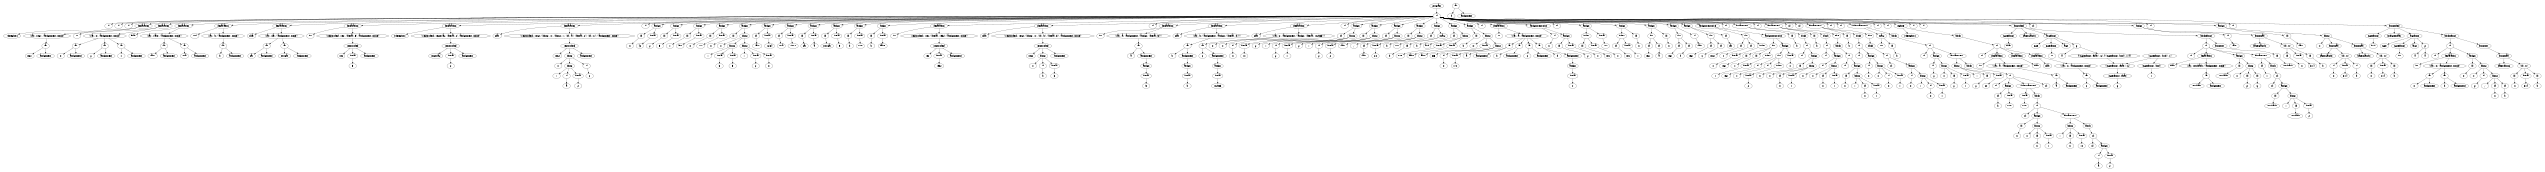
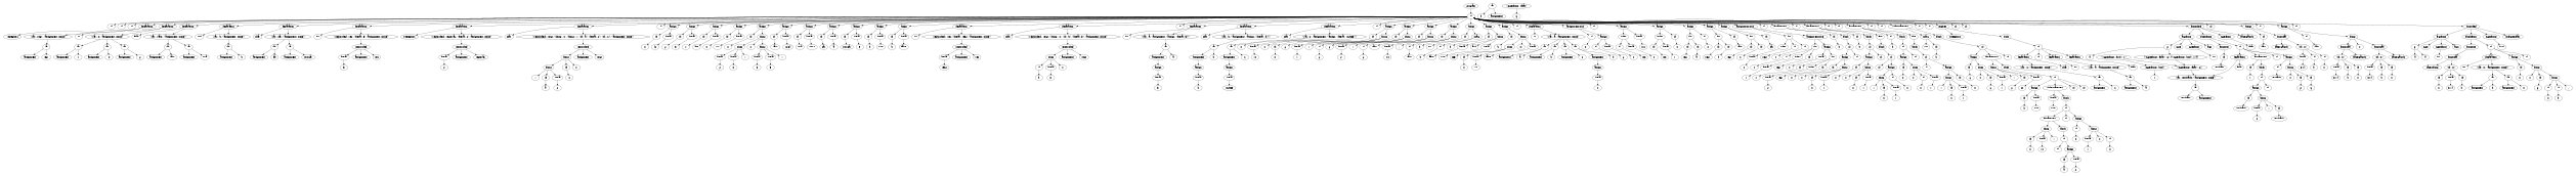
  digraph {
    n1 [label=program]
    n2 [label=nl]
    n3 [label=nl]
    n4 [label=nl]
    n5 [label=nl]
    n6 [label=declaration]
    n7 [label=declaration]
    n8 [label=declaration]
    n9 [label=declaration]
    n10 [label=declaration]
    n11 [label=declaration]
    n12 [label=declaration]
    n13 [label=declaration]
    n14 [label=nl]
    n15 [label=assign]
    n16 [label=assign]
    n17 [label=assign]
    n18 [label=assign]
    n19 [label=assign]
    n20 [label=assign]
    n21 [label=assign]
    n22 [label=assign]
    n23 [label=assign]
    n24 [label=assign]
    n25 [label=assign]
    n26 [label=declaration]
    n27 [label=declaration]
    n28 [label=nl]
    n29 [label=declaration]
    n30 [label=declaration]
    n31 [label=declaration]
    n32 [label=nl]
    n33 [label=assign]
    n34 [label=assign]
    n35 [label=assign]
    n36 [label=assign]
    n37 [label=assign]
    n38 [label=assign]
    n39 [label=assign]
    n40 [label=nl]
    n41 [label=declaration]
    n42 [label=assign_recursive]
    n43 [label=nl]
    n44 [label=assign]
    n45 [label=assign]
    n46 [label=assign]
    n47 [label=assign]
    n48 [label=assign]
    n49 [label=assign_recursive]
    n50 [label=nl]
    n51 [label=if_statement]
    n52 [label=nl]
    n53 [label=if_statement]
    n54 [label=nl]
    n55 [label=nl]
    n56 [label=if_statement]
    n57 [label=nl]
    n58 [label=nl]
    n59 [label=while_statement]
    n60 [label=nl]
    n61 [label=nl]
    n62 [label=register]
    n63 [label=nl]
    n64 [label=nl]
    n65 [label=funct_decl]
    n66 [label=nl]
    n67 [label=assign]
    n68 [label=nl]
    n69 [label=assign]
    n70 [label=nl]
    n71 [label=funct_decl]
    n72 [label=MiRegistro]
    n73 [label="('var', 'reg1', ('assignment', None))"]
    n74 [label=int]
    n75 [label="('var', 'x', ('assignment', None))"]
    n76 [label=float]
    n77 [label="('var', 'valor', ('assignment', None))"]
    n78 [label=bool]
    n79 [label="('var', 'b', ('assignment', None))"]
    n80 [label=char]
    n81 [label="('var', 'car', ('assignment', None))"]
    n82 [label=int]
    n83 [label="('vector_decl', 'vec', ('literal', 5), ('assignment', None))"]
    n84 [label=MiRegistro]
    n85 [label="('vector_decl', 'regArray', ('literal', 2), ('assignment', None))"]
    n86 [label=char]
    n87 [label="('vector_decl', 'vec2', ('binop', '+', ('binop', '*', ('id', 'a'), ('literal', 2)), ('id', 'c')), ('assignment', None))"]
    n88 [label=id]
    n89 [label=literal]
    n90 [label=id]
    n91 [label=literal]
    n92 [label=id]
    n93 [label=literal]
    n94 [label=id]
    n95 [label=literal]
    n96 [label=id]
    n97 [label=binop]
    n98 [label=id]
    n99 [label=literal]
    n100 [label=id]
    n101 [label=literal]
    n102 [label=id]
    n103 [label=literal]
    n104 [label=id]
    n105 [label=literal]
    n106 [label=id]
    n107 [label=literal]
    n108 [label=id]
    n109 [label=literal]
    n110 [label=int]
    n111 [label="('vector_decl', 'vec', ('literal', 1932), ('assignment', None))"]
    n112 [label=char]
    n113 [label="('vector_decl', 'vec2', ('binop', '+', ('id', 'b'), ('literal', 3)), ('assignment', None))"]
    n114 [label=int]
    n115 [label="('var', 'a', ('assignment', ('assign', ('literal', 5))))"]
    n116 [label=char]
    n117 [label="('var', 'b', ('assignment', ('assign', ('literal', 'b'))))"]
    n118 [label=char]
    n119 [label="('var', 'c', ('assignment', ('assign', ('literal', 102983))))"]
    n120 [label=id]
    n121 [label=binop]
    n122 [label=id]
    n123 [label=binop]
    n124 [label=id]
    n125 [label=binop]
    n126 [label=id]
    n127 [label=binop]
    n128 [label=id]
    n129 [label=unary]
    n130 [label=id]
    n131 [label=binop]
    n132 [label=id]
    n133 [label=binop]
    n134 [label=int]
    n135 [label="('var', 'a', ('assignment', None))"]
    n136 [label=id]
    n137 [label=assign]
    n138 [label=index]
    n139 [label=literal]
    n140 [label=index]
    n141 [label=id]
    n142 [label=dot]
    n143 [label=id]
    n144 [label=dot]
    n145 [label=id]
    n146 [label=dot]
    n147 [label=id]
    n148 [label=dot]
    n149 [label=assign_recursive]
    n150 [label=id]
    n151 [label=block]
    n152 [label=id]
    n153 [label=block]
    n154 [label=else]
    n155 [label=id]
    n156 [label=block]
    n157 [label=else]
    n158 [label=unary]
    n159 [label=block]
    n160 [label=MiRegistro]
    n161 [label=block]
    n162 [label=type_funct]
    n163 [label=hacerCalculo]
    n164 [label=arg_funct]
    n165 [label=block_funct]
    n166 [label=id]
    n167 [label=funct_call]
    n168 [label=id]
    n169 [label=binop]
    n170 [label=type_funct]
    n171 [label=is_big_endian]
    n172 [label=arg_funct]
    n173 [label=block_funct]
    n174 [label=var]
    n175 [label=reg1]
    n176 [label=assignment]
    n177 [label=var]
    n178 [label=var]
    n179 [label=var]
    n180 [label=x]
    n181 [label=assignment]
    n182 [label=y]
    n183 [label=assignment]
    n184 [label=z]
    n185 [label=assignment]
    n186 [label=var]
    n187 [label=var]
    n188 [label=valor]
    n189 [label=assignment]
    n190 [label=otra]
    n191 [label=assignment]
    n192 [label=var]
    n193 [label=b]
    n194 [label=assignment]
    n195 [label=var]
    n196 [label=var]
    n197 [label=car]
    n198 [label=assignment]
    n199 [label=otroCar]
    n200 [label=assignment]
    n201 [label=vector_decl]
    n202 [label=vec]
    n203 [label=literal]
    n204 [label=assignment]
    n205 [label=5]
    n206 [label=vector_decl]
    n207 [label=regArray]
    n208 [label=literal]
    n209 [label=assignment]
    n210 [label=2]
    n211 [label=vector_decl]
    n212 [label=vec2]
    n213 [label=binop]
    n214 [label=assignment]
    n215 [label="+"]
    n216 [label=binop]
    n217 [label=id]
    n218 [label="*"]
    n219 [label=id]
    n220 [label=literal]
    n221 [label=c]
    n222 [label=a]
    n223 [label=2]
    n224 [label=x]
    n225 [label=42]
    n226 [label=y]
    n227 [label=5]
    n228 [label=z]
    n229 [label=458]
    n230 [label=x]
    n231 [label=170]
    n232 [label=x]
    n233 [label="+"]
    n234 [label=binop]
    n235 [label=binop]
    n236 [label="*"]
    n237 [label=literal]
    n238 [label=literal]
    n239 [label="*"]
    n240 [label=literal]
    n241 [label=literal]
    n242 [label=3]
    n243 [label=5]
    n244 [label=2]
    n245 [label=8]
    n246 [label=valor]
    n247 [label=12.34]
    n248 [label=otra]
    n249 [label=150.0]
    n250 [label=car]
    n251 [label=a]
    n252 [label=otroCar]
    n253 [label=9]
    n254 [label=b]
    n255 [label=true]
    n256 [label=b]
    n257 [label=false]
    n258 [label=vector_decl]
    n259 [label=vec]
    n260 [label=literal]
    n261 [label=assignment]
    n262 [label=1932]
    n263 [label=vector_decl]
    n264 [label=vec2]
    n265 [label=binop]
    n266 [label=assignment]
    n267 [label="+"]
    n268 [label=id]
    n269 [label=literal]
    n270 [label=b]
    n271 [label=3]
    n272 [label=var]
    n273 [label=a]
    n274 [label=assignment]
    n275 [label=assign]
    n276 [label=literal]
    n277 [label=5]
    n278 [label=var]
    n279 [label=b]
    n280 [label=assignment]
    n281 [label=assign]
    n282 [label=literal]
    n283 [label=b]
    n284 [label=var]
    n285 [label=c]
    n286 [label=assignment]
    n287 [label=assign]
    n288 [label=literal]
    n289 [label=102983]
    n290 [label=x]
    n291 [label="+"]
    n292 [label=id]
    n293 [label=literal]
    n294 [label=x]
    n295 [label=10]
    n296 [label=y]
    n297 [label="-"]
    n298 [label=id]
    n299 [label=literal]
    n300 [label=y]
    n301 [label=1]
    n302 [label=y]
    n303 [label="*"]
    n304 [label=id]
    n305 [label=literal]
    n306 [label=y]
    n307 [label=2]
    n308 [label=valor]
    n309 [label="/"]
    n310 [label=id]
    n311 [label=literal]
    n312 [label=valor]
    n313 [label=2.0]
    n314 [label=b]
    n315 [label=not]
    n316 [label=id]
    n317 [label=b]
    n318 [label=b]
    n319 [label=and]
    n320 [label=literal]
    n321 [label=literal]
    n322 [label=true]
    n323 [label=false]
    n324 [label=b]
    n325 [label=or]
    n326 [label=literal]
    n327 [label=binop]
    n328 [label=false]
    n329 [label="=="]
    n330 [label=id]
    n331 [label=literal]
    n332 [label=x]
    n333 [label=170]
    n334 [label=var]
    n335 [label=var]
    n336 [label=var]
    n337 [label=var]
    n338 [label=a]
    n339 [label=assignment]
    n340 [label=b]
    n341 [label=assignment]
    n342 [label=c]
    n343 [label=assignment]
    n344 [label=d]
    n345 [label=assignment]
    n346 [label=assign]
    n347 [label=literal]
    n348 [label=0]
    n349 [label=x]
    n350 [label=id]
    n351 [label=literal]
    n352 [label=y]
    n353 [label=0]
    n354 [label=id]
    n355 [label=literal]
    n356 [label=100]
    n357 [label=vec]
    n358 [label=0]
    n359 [label=id]
    n360 [label=literal]
    n361 [label=x]
    n362 [label=vec]
    n363 [label=1]
    n364 [label=id]
    n365 [label=id]
    n366 [label=x]
    n367 [label=reg1]
    n368 [label=a]
    n369 [label=id]
    n370 [label=id]
    n371 [label=valor]
    n372 [label=reg1]
    n373 [label=f]
    n374 [label=id]
    n375 [label=id]
    n376 [label=car]
    n377 [label=reg1]
    n378 [label=c]
    n379 [label=id]
    n380 [label=id]
    n381 [label=index]
    n382 [label=dot]
    n383 [label=assign]
    n384 [label=reg1]
    n385 [label=_]
    n386 [label=literal]
    n387 [label=0]
    n388 [label=id]
    n389 [label=id]
    n390 [label=index]
    n391 [label=dot]
    n392 [label=literal]
    n393 [label=reg1]
    n394 [label=_]
    n395 [label=literal]
    n396 [label=1]
    n397 [label=id]
    n398 [label=id]
    n399 [label=index]
    n400 [label=0]
    n401 [label=reg1]
    n402 [label=_]
    n403 [label=literal]
    n404 [label=2]
    n405 [label=b]
    n406 [label=nl]
    n407 [label=nl]
    n408 [label=assign]
    n409 [label=id]
    n410 [label=binop]
    n411 [label=x]
    n412 [label="+"]
    n413 [label=id]
    n414 [label=literal]
    n415 [label=x]
    n416 [label=1]
    n417 [label=b]
    n418 [label=nl]
    n419 [label=block]
    n420 [label=nl]
    n421 [label=assign]
    n422 [label=id]
    n423 [label=binop]
    n424 [label=x]
    n425 [label="+"]
    n426 [label=id]
    n427 [label=literal]
    n428 [label=x]
    n429 [label=1]
    n430 [label=nl]
    n431 [label=nl]
    n432 [label=assign]
    n433 [label=id]
    n434 [label=binop]
    n435 [label=x]
    n436 [label="-"]
    n437 [label=id]
    n438 [label=literal]
    n439 [label=x]
    n440 [label=1]
    n441 [label=b]
    n442 [label=nl]
    n443 [label=block]
    n444 [label=nl]
    n445 [label=assign]
    n446 [label=id]
    n447 [label=binop]
    n448 [label=x]
    n449 [label="+"]
    n450 [label=id]
    n451 [label=literal]
    n452 [label=x]
    n453 [label=1]
    n454 [label=nl]
    n455 [label=nl]
    n456 [label=assign]
    n457 [label=id]
    n458 [label=binop]
    n459 [label=x]
    n460 [label="-"]
    n461 [label=id]
    n462 [label=literal]
    n463 [label=x]
    n464 [label=1]
    n465 [label=not]
    n466 [label=id]
    n467 [label=nl]
    n468 [label=b]
    n469 [label=nl]
    n470 [label=assign]
    n471 [label=if_statement]
    n472 [label=id]
    n473 [label=binop]
    n474 [label=binop]
    n475 [label=block]
    n476 [label=y]
    n477 [label="+"]
    n478 [label=id]
    n479 [label=literal]
    n480 [label=y]
    n481 [label=1]
    n482 [label=">"]
    n483 [label=id]
    n484 [label=literal]
    n485 [label=nl]
    n486 [label=y]
    n487 [label=20]
    n488 [label=nl]
    n489 [label=assign]
    n490 [label=while_statement]
    n491 [label=nl]
    n492 [label=id]
    n493 [label=literal]
    n494 [label=literal]
    n495 [label=block]
    n496 [label=b]
    n497 [label=true]
    n498 [label=true]
    n499 [label=nl]
    n500 [label=nl]
    n501 [label=assign]
    n502 [label=if_statement]
    n503 [label=id]
    n504 [label=binop]
    n505 [label=binop]
    n506 [label=block]
    n507 [label=x]
    n508 [label="+"]
    n509 [label=id]
    n510 [label=literal]
    n511 [label=x]
    n512 [label=1]
    n513 [label=">"]
    n514 [label=id]
    n515 [label=literal]
    n516 [label=nl]
    n517 [label=x]
    n518 [label=10]
    n519 [label=nl]
    n520 [label=assign]
    n521 [label=id]
    n522 [label=literal]
    n523 [label=a]
    n524 [label=2]
    n525 [label=nl]
    n526 [label=nl]
    n527 [label=declaration]
    n528 [label=declaration]
    n529 [label=declaration]
    n530 [label=int]
    n531 [label="('var', 'a', ('assignment', None))"]
    n532 [label=float]
    n533 [label=char]
    n534 [label="('var', 'c', ('assignment', None))"]
    n535 [label=var]
    n536 [label=a]
    n537 [label=assignment]
    n538 [label=var]
    n539 [label=f]
    n540 [label=assignment]
    n541 [label=var]
    n542 [label=c]
    n543 [label=assignment]
    n544 [label=float]
    n545 [label=type]
    n546 [label=type_funct]
    n547 [label=args]
    n548 [label=p]
    n549 [label=nl]
    n550 [label=funct_ret]
    n551 [label=int]
    n552 [label="[]"]
    n553 [label="[(('type_funct', 'float'), 'q'), [(('type_funct', 'bool'), 'r')]]"]
    n554 [label="(('type_funct', 'float'), 'q')"]
    n555 [label="('type_funct', 'float')"]
    n556 [label=q]
    n557 [label="(('type_funct', 'bool'), 'r')"]
    n558 [label="('type_funct', 'bool')"]
    n559 [label=r]
    n560 [label=nl]
    n561 [label=declaration]
    n562 [label=assign]
    n563 [label=if_statement]
    n564 [label=id]
    n565 [label=float]
    n566 [label="('var', 'resultado', ('assignment', None))"]
    n567 [label=id]
    n568 [label=binop]
    n569 [label=id]
    n570 [label=block]
    n571 [label=var]
    n572 [label=resultado]
    n573 [label=assignment]
    n574 [label=resultado]
    n575 [label="+"]
    n576 [label=id]
    n577 [label=id]
    n578 [label=p]
    n579 [label=q]
    n580 [label=r]
    n581 [label=nl]
    n582 [label=nl]
    n583 [label=assign]
    n584 [label=id]
    n585 [label=binop]
    n586 [label=resultado]
    n587 [label="*"]
    n588 [label=id]
    n589 [label=literal]
    n590 [label=resultado]
    n591 [label=2]
    n592 [label=resultado]
    n593 [label=valor]
    n594 [label=hacerCalculo]
    n595 [label="('id', 'x')"]
    n596 [label=id]
    n597 [label=literal]
    n598 [label=id]
    n599 [label=x]
    n600 [label=3.14]
    n601 [label=b]
    n602 [label=valor]
    n603 [label="+"]
    n604 [label=funct_call]
    n605 [label=funct_call]
    n606 [label=hacerCalculo]
    n607 [label="('id', 'x')"]
    n608 [label=hacerCalculo]
    n609 [label="('id', 'x')"]
    n610 [label=id]
    n611 [label=literal]
    n612 [label=id]
    n613 [label=x]
    n614 [label=3.14]
    n615 [label=b]
    n616 [label=id]
    n617 [label=literal]
    n618 [label=id]
    n619 [label=x]
    n620 [label=3.14]
    n621 [label=b]
    n622 [label=bool]
    n623 [label=type]
    n624 [label=type_funct]
    n625 [label=args]
    n626 [label=p]
    n627 [label=nl]
    n628 [label=funct_ret]
    n629 [label=int]
    n630 [label="[]"]
    n631 [label="[]"]
    n632 [label=nl]
    n633 [label=declaration]
    n634 [label=assign]
    n635 [label=funct_call]
    n636 [label=int]
    n637 [label="('var', 'x', ('assignment', None))"]
    n638 [label=id]
    n639 [label=binop]
    n640 [label=var]
    n641 [label=var]
    n642 [label=x]
    n643 [label=assignment]
    n644 [label=b]
    n645 [label=assignment]
    n646 [label=x]
    n647 [label="+"]
    n648 [label=id]
    n649 [label=binop]
    n650 [label=p]
    n651 [label="/"]
    n652 [label=id]
    n653 [label=id]
    n654 [label=x]
    n655 [label=b]
    n656 [label=hacer_binop]
    n657 [label="('id', 'x')"]
    n658 [label=id]
    n659 [label=literal]
    n660 [label=id]
    n661 [label=x]
    n662 [label=3.14]
    n663 [label=b]
    n1 -> n2
    n2 -> n3
    n2 -> n4
    n2 -> n5
    n2 -> n6
    n2 -> n7
    n2 -> n8
    n2 -> n9
    n2 -> n10
    n2 -> n11
    n2 -> n12
    n2 -> n13
    n2 -> n14
    n2 -> n15
    n2 -> n16
    n2 -> n17
    n2 -> n18
    n2 -> n19
    n2 -> n20
    n2 -> n21
    n2 -> n22
    n2 -> n23
    n2 -> n24
    n2 -> n25
    n2 -> n26
    n2 -> n27
    n2 -> n28
    n2 -> n29
    n2 -> n30
    n2 -> n31
    n2 -> n32
    n2 -> n33
    n2 -> n34
    n2 -> n35
    n2 -> n36
    n2 -> n37
    n2 -> n38
    n2 -> n39
    n2 -> n40
    n2 -> n41
    n2 -> n42
    n2 -> n43
    n2 -> n44
    n2 -> n45
    n2 -> n46
    n2 -> n47
    n2 -> n48
    n2 -> n49
    n2 -> n50
    n2 -> n51
    n2 -> n52
    n2 -> n53
    n2 -> n54
    n2 -> n55
    n2 -> n56
    n2 -> n57
    n2 -> n58
    n2 -> n59
    n2 -> n60
    n2 -> n61
    n2 -> n62
    n2 -> n63
    n2 -> n64
    n2 -> n65
    n2 -> n66
    n2 -> n67
    n2 -> n68
    n2 -> n69
    n2 -> n70
    n2 -> n71
    n6 -> n72
    n6 -> n73
    n7 -> n74
    n7 -> n75
    n8 -> n76
    n8 -> n77
    n9 -> n78
    n9 -> n79
    n10 -> n80
    n10 -> n81
    n11 -> n82
    n11 -> n83
    n12 -> n84
    n12 -> n85
    n13 -> n86
    n13 -> n87
    n15 -> n88
    n15 -> n89
    n16 -> n90
    n16 -> n91
    n17 -> n92
    n17 -> n93
    n18 -> n94
    n18 -> n95
    n19 -> n96
    n19 -> n97
    n20 -> n98
    n20 -> n99
    n21 -> n100
    n21 -> n101
    n22 -> n102
    n22 -> n103
    n23 -> n104
    n23 -> n105
    n24 -> n106
    n24 -> n107
    n25 -> n108
    n25 -> n109
    n26 -> n110
    n26 -> n111
    n27 -> n112
    n27 -> n113
    n29 -> n114
    n29 -> n115
    n30 -> n116
    n30 -> n117
    n31 -> n118
    n31 -> n119
    n33 -> n120
    n33 -> n121
    n34 -> n122
    n34 -> n123
    n35 -> n124
    n35 -> n125
    n36 -> n126
    n36 -> n127
    n37 -> n128
    n37 -> n129
    n38 -> n130
    n38 -> n131
    n39 -> n132
    n39 -> n133
    n41 -> n134
    n41 -> n135
    n42 -> n136
    n42 -> n137
    n44 -> n138
    n44 -> n139
    n45 -> n140
    n45 -> n141
    n46 -> n142
    n46 -> n143
    n47 -> n144
    n47 -> n145
    n48 -> n146
    n48 -> n147
    n49 -> n148
    n49 -> n149
    n51 -> n150
    n51 -> n151
    n53 -> n152
    n53 -> n153
    n53 -> n154
    n56 -> n155
    n56 -> n156
    n56 -> n157
    n59 -> n158
    n59 -> n159
    n62 -> n160
    n62 -> n161
    n65 -> n162
    n65 -> n163
    n65 -> n164
    n65 -> n165
    n67 -> n166
    n67 -> n167
    n69 -> n168
    n69 -> n169
    n71 -> n170
    n71 -> n171
    n71 -> n172
    n71 -> n173
    n73 -> n174
    n75 -> n177
    n75 -> n178
    n75 -> n179
    n77 -> n186
    n77 -> n187
    n79 -> n192
    n81 -> n195
    n81 -> n196
    n83 -> n201
    n85 -> n206
    n87 -> n211
    n88 -> n224
    n89 -> n225
    n90 -> n226
    n91 -> n227
    n92 -> n228
    n93 -> n229
    n94 -> n230
    n95 -> n231
    n96 -> n232
    n97 -> n233
    n97 -> n234
    n97 -> n235
    n98 -> n246
    n99 -> n247
    n100 -> n248
    n101 -> n249
    n102 -> n250
    n103 -> n251
    n104 -> n252
    n105 -> n253
    n106 -> n254
    n107 -> n255
    n108 -> n256
    n109 -> n257
    n111 -> n258
    n113 -> n263
    n115 -> n272
    n117 -> n278
    n119 -> n284
    n120 -> n290
    n121 -> n291
    n121 -> n292
    n121 -> n293
    n122 -> n296
    n123 -> n297
    n123 -> n298
    n123 -> n299
    n124 -> n302
    n125 -> n303
    n125 -> n304
    n125 -> n305
    n126 -> n308
    n127 -> n309
    n127 -> n310
    n127 -> n311
    n128 -> n314
    n129 -> n315
    n129 -> n316
    n130 -> n318
    n131 -> n319
    n131 -> n320
    n131 -> n321
    n132 -> n324
    n133 -> n325
    n133 -> n326
    n133 -> n327
    n135 -> n334
    n135 -> n335
    n135 -> n336
    n135 -> n337
    n136 -> n349
    n137 -> n350
    n137 -> n351
    n138 -> n354
    n138 -> n355
    n139 -> n356
    n140 -> n359
    n140 -> n360
    n141 -> n361
    n142 -> n364
    n142 -> n365
    n143 -> n366
    n144 -> n369
    n144 -> n370
    n145 -> n371
    n146 -> n374
    n146 -> n375
    n147 -> n376
    n148 -> n379
    n148 -> n380
    n148 -> n381
    n149 -> n382
    n149 -> n383
    n150 -> n405
    n151 -> n406
    n152 -> n417
    n153 -> n418
    n154 -> n419
    n155 -> n441
    n156 -> n442
    n157 -> n443
    n158 -> n465
    n158 -> n466
    n159 -> n467
    n161 -> n525
    n162 -> n544
    n164 -> n545
    n164 -> n546
    n164 -> n547
    n164 -> n548
    n165 -> n549
    n165 -> n550
    n166 -> n593
    n167 -> n594
    n167 -> n595
    n168 -> n602
    n169 -> n603
    n169 -> n604
    n169 -> n605
    n170 -> n622
    n172 -> n623
    n172 -> n624
    n172 -> n625
    n172 -> n626
    n173 -> n627
    n173 -> n628
    n174 -> n175
    n174 -> n176
    n177 -> n180
    n177 -> n181
    n178 -> n182
    n178 -> n183
    n179 -> n184
    n179 -> n185
    n186 -> n188
    n186 -> n189
    n187 -> n190
    n187 -> n191
    n192 -> n193
    n192 -> n194
    n195 -> n197
    n195 -> n198
    n196 -> n199
    n196 -> n200
    n201 -> n202
    n201 -> n203
    n201 -> n204
    n203 -> n205
    n206 -> n207
    n206 -> n208
    n206 -> n209
    n208 -> n210
    n211 -> n212
    n211 -> n213
    n211 -> n214
    n213 -> n215
    n213 -> n216
    n213 -> n217
    n216 -> n218
    n216 -> n219
    n216 -> n220
    n217 -> n221
    n219 -> n222
    n220 -> n223
    n234 -> n236
    n234 -> n237
    n234 -> n238
    n235 -> n239
    n235 -> n240
    n235 -> n241
    n237 -> n242
    n238 -> n243
    n240 -> n244
    n241 -> n245
    n258 -> n259
    n258 -> n260
    n258 -> n261
    n260 -> n262
    n263 -> n264
    n263 -> n265
    n263 -> n266
    n265 -> n267
    n265 -> n268
    n265 -> n269
    n268 -> n270
    n269 -> n271
    n272 -> n273
    n272 -> n274
    n274 -> n275
    n275 -> n276
    n276 -> n277
    n278 -> n279
    n278 -> n280
    n280 -> n281
    n281 -> n282
    n282 -> n283
    n284 -> n285
    n284 -> n286
    n286 -> n287
    n287 -> n288
    n288 -> n289
    n292 -> n294
    n293 -> n295
    n298 -> n300
    n299 -> n301
    n304 -> n306
    n305 -> n307
    n310 -> n312
    n311 -> n313
    n316 -> n317
    n320 -> n322
    n321 -> n323
    n326 -> n328
    n327 -> n329
    n327 -> n330
    n327 -> n331
    n330 -> n332
    n331 -> n333
    n334 -> n338
    n334 -> n339
    n335 -> n340
    n335 -> n341
    n336 -> n342
    n336 -> n343
    n337 -> n344
    n337 -> n345
    n345 -> n346
    n346 -> n347
    n347 -> n348
    n350 -> n352
    n351 -> n353
    n354 -> n357
    n355 -> n358
    n359 -> n362
    n360 -> n363
    n364 -> n367
    n365 -> n368
    n369 -> n372
    n370 -> n373
    n374 -> n377
    n375 -> n378
    n379 -> n384
    n380 -> n385
    n381 -> n386
    n382 -> n388
    n382 -> n389
    n382 -> n390
    n383 -> n391
    n383 -> n392
    n386 -> n387
    n388 -> n393
    n389 -> n394
    n390 -> n395
    n391 -> n397
    n391 -> n398
    n391 -> n399
    n392 -> n400
    n395 -> n396
    n397 -> n401
    n398 -> n402
    n399 -> n403
    n403 -> n404
    n406 -> n407
    n406 -> n408
    n408 -> n409
    n408 -> n410
    n409 -> n411
    n410 -> n412
    n410 -> n413
    n410 -> n414
    n413 -> n415
    n414 -> n416
    n418 -> n420
    n418 -> n421
    n419 -> n430
    n421 -> n422
    n421 -> n423
    n422 -> n424
    n423 -> n425
    n423 -> n426
    n423 -> n427
    n426 -> n428
    n427 -> n429
    n430 -> n431
    n430 -> n432
    n432 -> n433
    n432 -> n434
    n433 -> n435
    n434 -> n436
    n434 -> n437
    n434 -> n438
    n437 -> n439
    n438 -> n440
    n442 -> n444
    n442 -> n445
    n443 -> n454
    n445 -> n446
    n445 -> n447
    n446 -> n448
    n447 -> n449
    n447 -> n450
    n447 -> n451
    n450 -> n452
    n451 -> n453
    n454 -> n455
    n454 -> n456
    n456 -> n457
    n456 -> n458
    n457 -> n459
    n458 -> n460
    n458 -> n461
    n458 -> n462
    n461 -> n463
    n462 -> n464
    n466 -> n468
    n467 -> n469
    n467 -> n470
    n467 -> n471
    n470 -> n472
    n470 -> n473
    n471 -> n474
    n471 -> n475
    n472 -> n476
    n473 -> n477
    n473 -> n478
    n473 -> n479
    n474 -> n482
    n474 -> n483
    n474 -> n484
    n475 -> n485
    n478 -> n480
    n479 -> n481
    n483 -> n486
    n484 -> n487
    n485 -> n488
    n485 -> n489
    n485 -> n490
    n485 -> n491
    n489 -> n492
    n489 -> n493
    n490 -> n494
    n490 -> n495
    n492 -> n496
    n493 -> n497
    n494 -> n498
    n495 -> n499
    n499 -> n500
    n499 -> n501
    n499 -> n502
    n501 -> n503
    n501 -> n504
    n502 -> n505
    n502 -> n506
    n503 -> n507
    n504 -> n508
    n504 -> n509
    n504 -> n510
    n505 -> n513
    n505 -> n514
    n505 -> n515
    n506 -> n516
    n509 -> n511
    n510 -> n512
    n514 -> n517
    n515 -> n518
    n516 -> n519
    n516 -> n520
    n520 -> n521
    n520 -> n522
    n521 -> n523
    n522 -> n524
    n525 -> n526
    n525 -> n527
    n525 -> n528
    n525 -> n529
    n527 -> n530
    n527 -> n531
    n528 -> n532
    n529 -> n533
    n529 -> n534
    n531 -> n535
    n534 -> n541
    n535 -> n536
    n535 -> n537
    n538 -> n539
    n538 -> n540
    n541 -> n542
    n541 -> n543
    n546 -> n551
    n548 -> n552
    n548 -> n553
    n549 -> n560
    n549 -> n561
    n549 -> n562
    n549 -> n563
    n550 -> n564
    n553 -> n554
-   n554 -> n555
+   n554 -> n566
    n555 -> n556
    n557 -> n554
    n557 -> n558
    n558 -> n559
    n561 -> n565
    n561 -> n566
    n562 -> n567
    n562 -> n568
    n563 -> n569
    n563 -> n570
    n564 -> n592
    n566 -> n571
    n567 -> n574
    n568 -> n575
    n568 -> n576
    n568 -> n577
    n569 -> n580
    n570 -> n581
    n571 -> n572
    n571 -> n573
    n576 -> n578
    n577 -> n579
    n581 -> n582
    n581 -> n583
    n583 -> n584
    n583 -> n585
    n584 -> n586
    n585 -> n587
    n585 -> n588
    n585 -> n589
    n588 -> n590
    n589 -> n591
    n595 -> n596
    n595 -> n597
    n595 -> n598
    n596 -> n599
    n597 -> n600
    n598 -> n601
    n604 -> n606
    n604 -> n607
    n605 -> n608
    n605 -> n609
    n607 -> n610
    n607 -> n611
    n607 -> n612
    n609 -> n616
    n609 -> n617
    n609 -> n618
    n610 -> n613
    n611 -> n614
    n612 -> n615
    n616 -> n619
    n617 -> n620
    n618 -> n621
    n624 -> n629
    n626 -> n630
    n626 -> n631
    n627 -> n632
    n627 -> n633
    n627 -> n634
    n628 -> n635
    n633 -> n636
    n633 -> n637
    n634 -> n638
    n634 -> n639
    n635 -> n656
    n635 -> n657
    n637 -> n640
    n637 -> n641
    n638 -> n646
    n639 -> n647
    n639 -> n648
    n639 -> n649
    n640 -> n642
    n640 -> n643
    n641 -> n644
    n641 -> n645
    n648 -> n650
    n649 -> n651
    n649 -> n652
    n649 -> n653
    n652 -> n654
    n653 -> n655
    n657 -> n658
    n657 -> n659
    n657 -> n660
    n658 -> n661
    n659 -> n662
    n660 -> n663
  }
